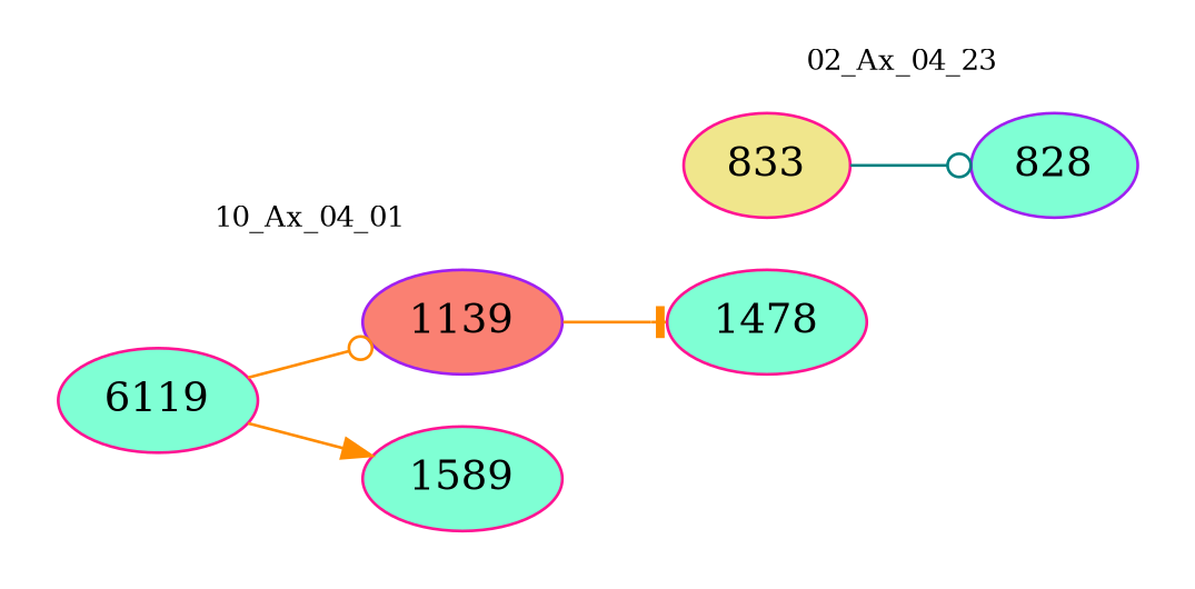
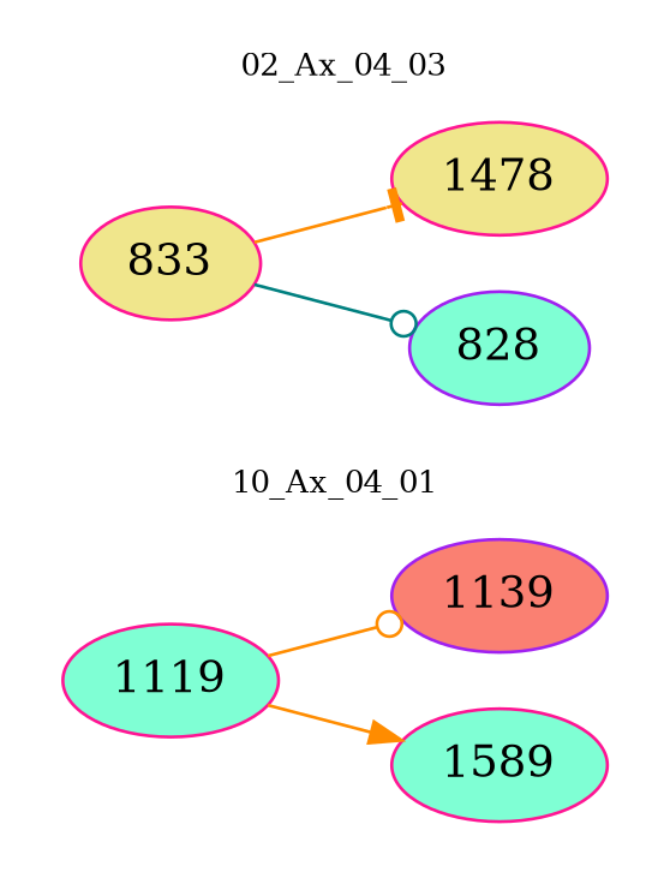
  digraph {
    rankdir=LR
    node [color=deeppink fillcolor=aquamarine style=filled]
    edge [arrowhead=odot color=darkorange]
-   n1 [label=6119]
+   n1 [label=1119]
    n2 [label=1589]
    n3 [color=purple fillcolor=salmon label=1139]
    n4 [fillcolor=khaki label=833]
    n5 [color=purple label=828]
-   n6 [label=1478]
+   n6 [fillcolor=khaki label=1478]
    subgraph cluster_1 {
      color=white
      fontsize=10
      label="10_Ax_04_01"
      n1
      n2
      n3
    }
    subgraph cluster_2 {
      color=white
      fontsize=10
-     label="02_Ax_04_23"
+     label="02_Ax_04_03"
      n4
      n5
      n6
    }
    n1 -> n2 [arrowhead=normal]
    n1 -> n3
    n4 -> n5 [color=teal]
-   n3 -> n6 [arrowhead=tee]
+   n4 -> n6 [arrowhead=tee]
  }
